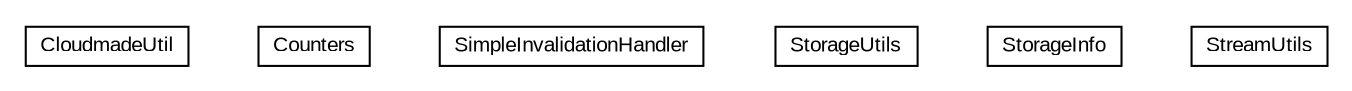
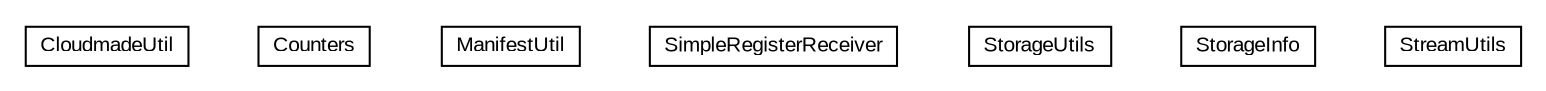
  digraph {
    nodesep=0.25
    ranksep=0.5
    node [fontcolor=black fontname=arial fontsize=10.0 shape=plaintext]
    n1 [label=<<table title="org.osmdroid.tileprovider.util.CloudmadeUtil" border="0" cellborder="1" cellspacing="0" cellpadding="2" port="p" href="./CloudmadeUtil.html"> 		<tr><td><table border="0" cellspacing="0" cellpadding="1"> <tr><td align="center" balign="center"> CloudmadeUtil </td></tr> 		</table></td></tr> 		</table>>]
    n2 [label=<<table title="org.osmdroid.tileprovider.util.Counters" border="0" cellborder="1" cellspacing="0" cellpadding="2" port="p" href="./Counters.html"> 		<tr><td><table border="0" cellspacing="0" cellpadding="1"> <tr><td align="center" balign="center"> Counters </td></tr> 		</table></td></tr> 		</table>>]
-   n4 [label=<<table title="org.osmdroid.tileprovider.util.SimpleInvalidationHandler" border="0" cellborder="1" cellspacing="0" cellpadding="2" port="p" href="./SimpleInvalidationHandler.html"> 		<tr><td><table border="0" cellspacing="0" cellpadding="1"> <tr><td align="center" balign="center"> SimpleInvalidationHandler </td></tr> 		</table></td></tr> 		</table>>]
+   n3 [label=<<table title="org.osmdroid.tileprovider.util.ManifestUtil" border="0" cellborder="1" cellspacing="0" cellpadding="2" port="p" href="./ManifestUtil.html"> 		<tr><td><table border="0" cellspacing="0" cellpadding="1"> <tr><td align="center" balign="center"> ManifestUtil </td></tr> 		</table></td></tr> 		</table>>]
+   n5 [label=<<table title="org.osmdroid.tileprovider.util.SimpleRegisterReceiver" border="0" cellborder="1" cellspacing="0" cellpadding="2" port="p" href="./SimpleRegisterReceiver.html"> 		<tr><td><table border="0" cellspacing="0" cellpadding="1"> <tr><td align="center" balign="center"> SimpleRegisterReceiver </td></tr> 		</table></td></tr> 		</table>>]
    n6 [label=<<table title="org.osmdroid.tileprovider.util.StorageUtils" border="0" cellborder="1" cellspacing="0" cellpadding="2" port="p" href="./StorageUtils.html"> 		<tr><td><table border="0" cellspacing="0" cellpadding="1"> <tr><td align="center" balign="center"> StorageUtils </td></tr> 		</table></td></tr> 		</table>>]
    n7 [label=<<table title="org.osmdroid.tileprovider.util.StorageUtils.StorageInfo" border="0" cellborder="1" cellspacing="0" cellpadding="2" port="p" href="./StorageUtils.StorageInfo.html"> 		<tr><td><table border="0" cellspacing="0" cellpadding="1"> <tr><td align="center" balign="center"> StorageInfo </td></tr> 		</table></td></tr> 		</table>>]
    n8 [label=<<table title="org.osmdroid.tileprovider.util.StreamUtils" border="0" cellborder="1" cellspacing="0" cellpadding="2" port="p" href="./StreamUtils.html"> 		<tr><td><table border="0" cellspacing="0" cellpadding="1"> <tr><td align="center" balign="center"> StreamUtils </td></tr> 		</table></td></tr> 		</table>>]
  }
